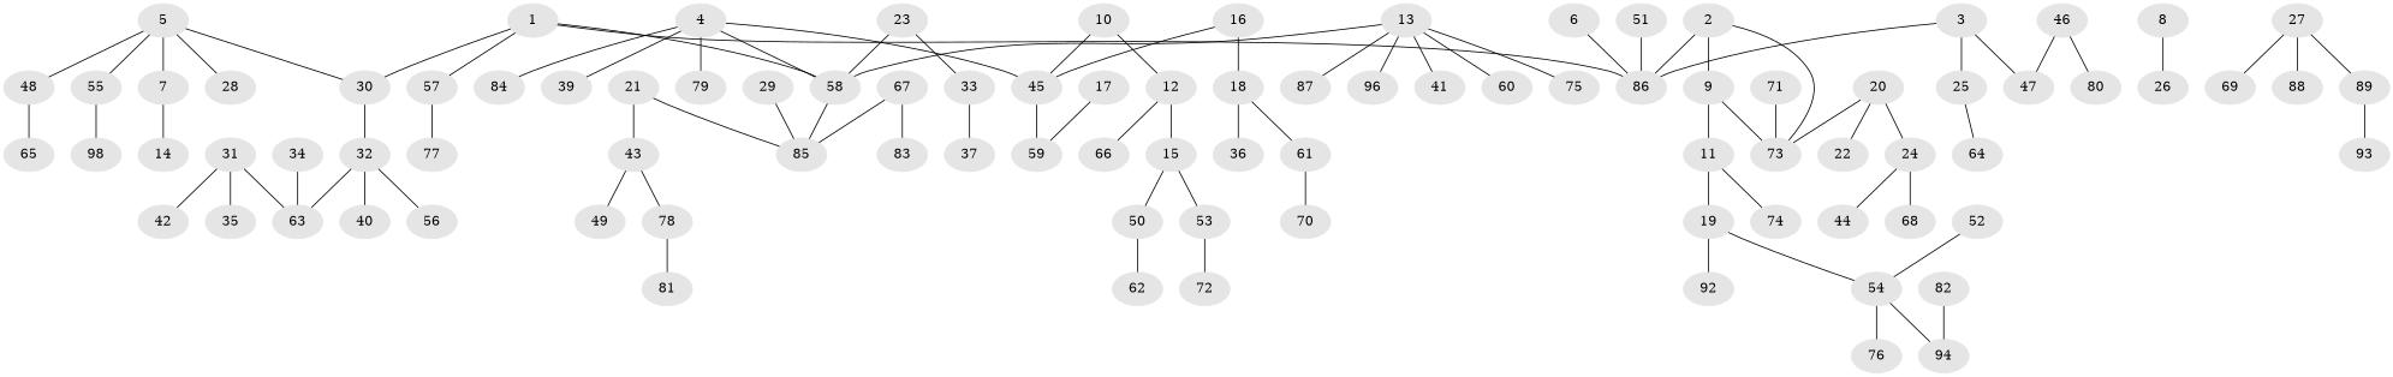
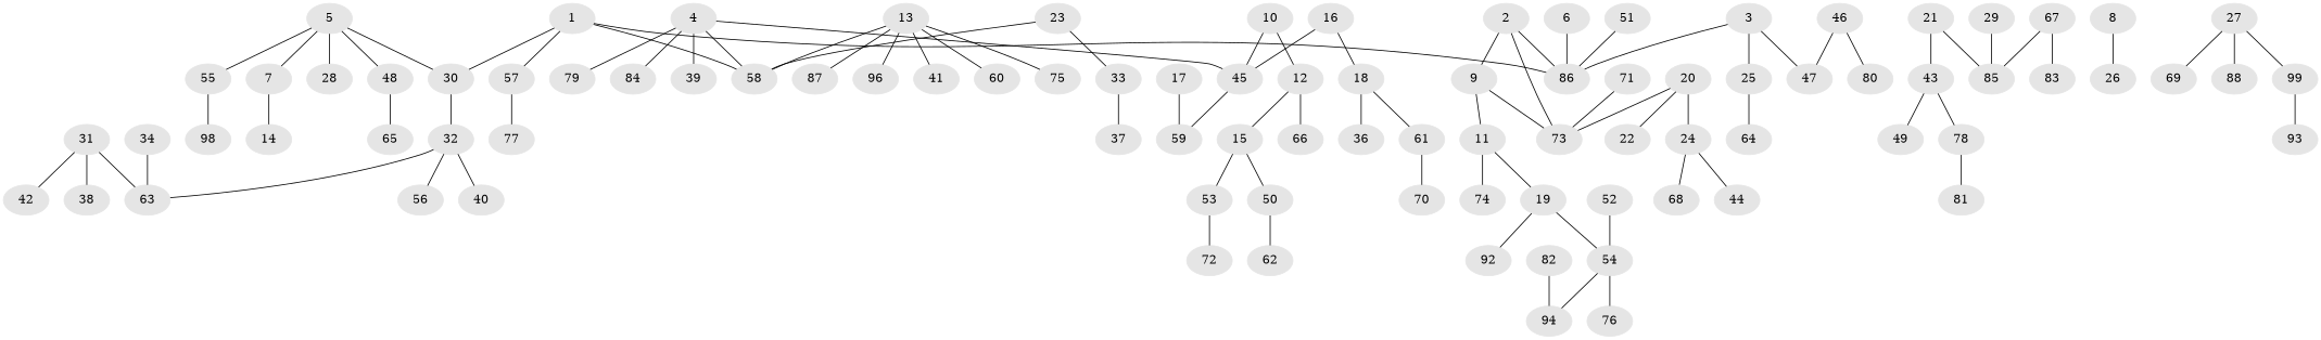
  graph {
    node [color=gray90 style=filled]
    edge [weight=1.0]
    1
    30
    57
    58
    86
    32
    77
    85
    2
    9
    73
    11
    3
    25
    47
    8
    26
    64
    4
    39
    45
    79
    84
    59
    5
    7
    28
    48
    55
    14
    65
    n32 [label=98]
    6
    19
    74
    10
    12
    15
    66
    54
    92
    50
    53
    13
    41
    60
    75
    87
    n49 [label=96]
    62
    72
    16
    18
    36
    61
    17
    70
    76
    94
    20
    22
    24
    44
    68
    21
    43
    49
    78
    23
    33
    37
    27
    69
    88
-   89
+   89 [label=99]
    93
    29
    63
    40
    56
    31
-   38 [label=35]
+   38
    42
    34
    81
    46
    80
    51
    52
    67
    83
    71
    82
    1 -- 30
    1 -- 57
    1 -- 58
    1 -- 86
    30 -- 32
    57 -- 77
-   58 -- 85
    32 -- 63
    32 -- 40
    32 -- 56
    2 -- 86
    2 -- 9
    2 -- 73
    9 -- 73
    9 -- 11
    11 -- 19
    11 -- 74
    3 -- 86
    3 -- 25
    3 -- 47
    25 -- 64
    8 -- 26
    4 -- 58
    4 -- 39
    4 -- 45
    4 -- 79
    4 -- 84
    45 -- 59
    5 -- 30
    5 -- 7
    5 -- 28
    5 -- 48
    5 -- 55
    7 -- 14
    48 -- 65
    55 -- n32
    6 -- 86
    19 -- 54
    19 -- 92
    10 -- 45
    10 -- 12
    12 -- 15
    12 -- 66
    15 -- 50
    15 -- 53
    54 -- 76
    54 -- 94
    50 -- 62
    53 -- 72
    13 -- 58
    13 -- 41
    13 -- 60
    13 -- 75
    13 -- 87
    13 -- n49
    16 -- 45
    16 -- 18
    18 -- 36
    18 -- 61
    61 -- 70
    17 -- 59
    20 -- 73
    20 -- 22
    20 -- 24
    24 -- 44
    24 -- 68
    21 -- 85
    21 -- 43
    43 -- 49
    43 -- 78
    78 -- 81
    23 -- 58
    23 -- 33
    33 -- 37
    27 -- 69
    27 -- 88
    27 -- 89
    89 -- 93
    29 -- 85
    31 -- 63
    31 -- 38
    31 -- 42
    34 -- 63
    46 -- 47
    46 -- 80
    51 -- 86
    52 -- 54
    67 -- 85
    67 -- 83
    71 -- 73
    82 -- 94
  }
